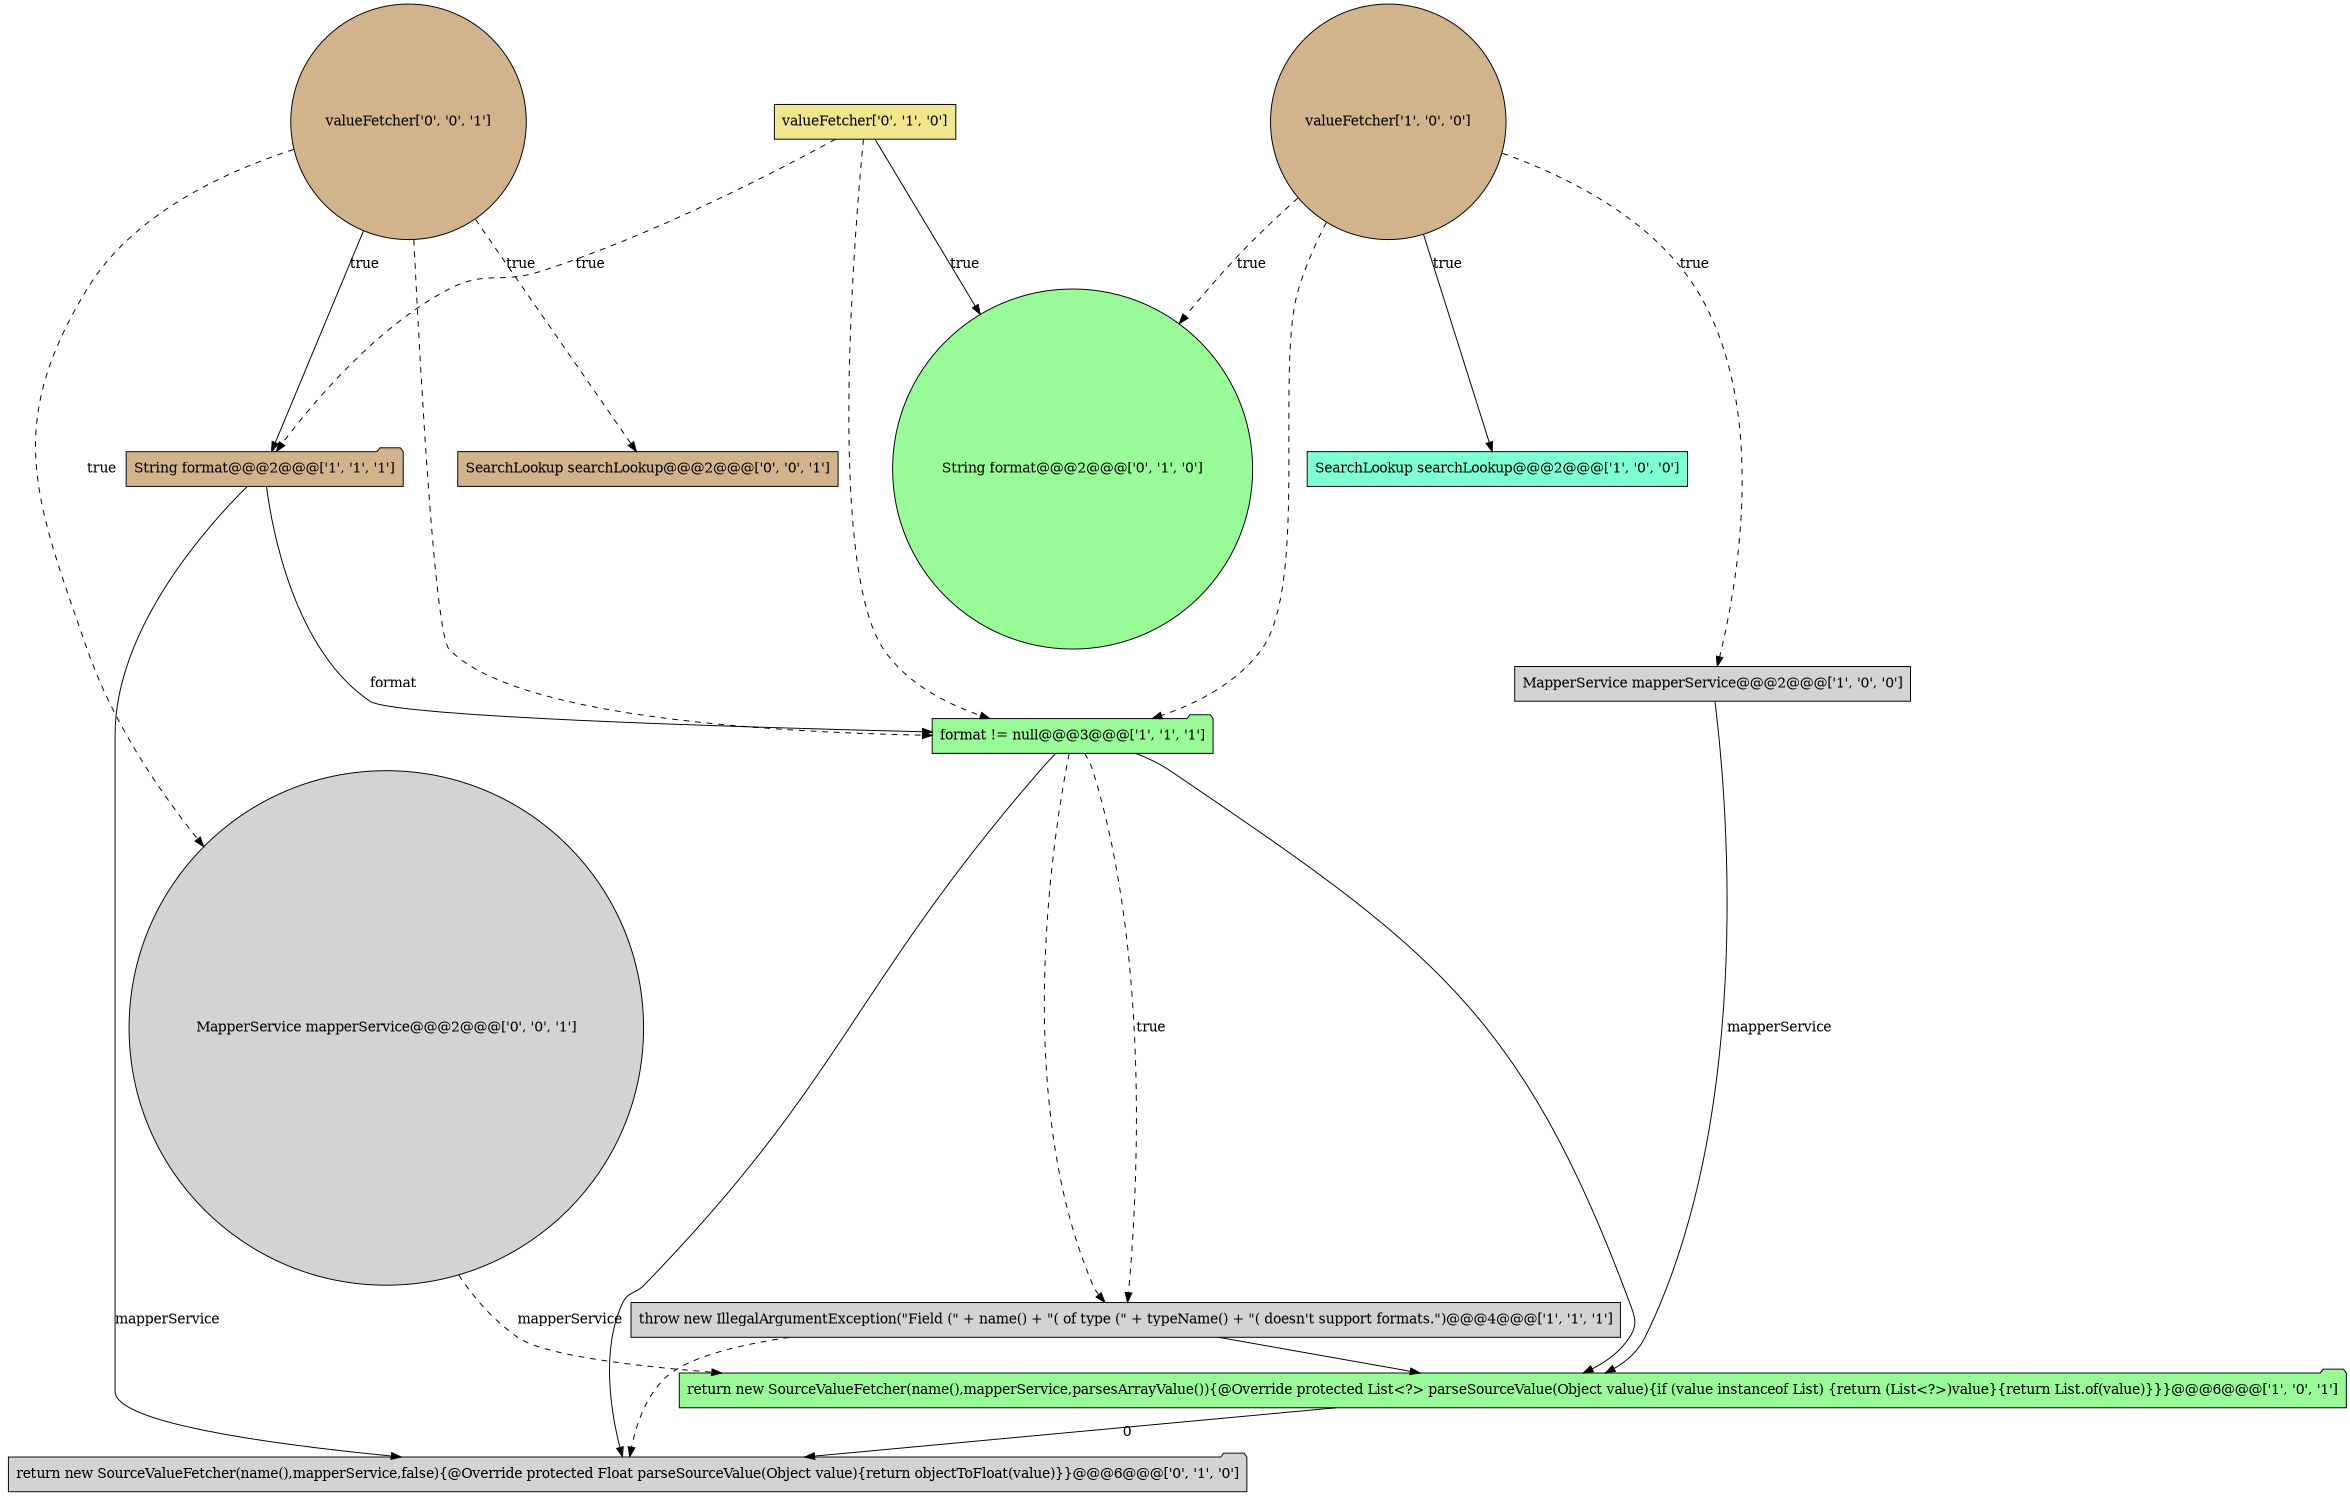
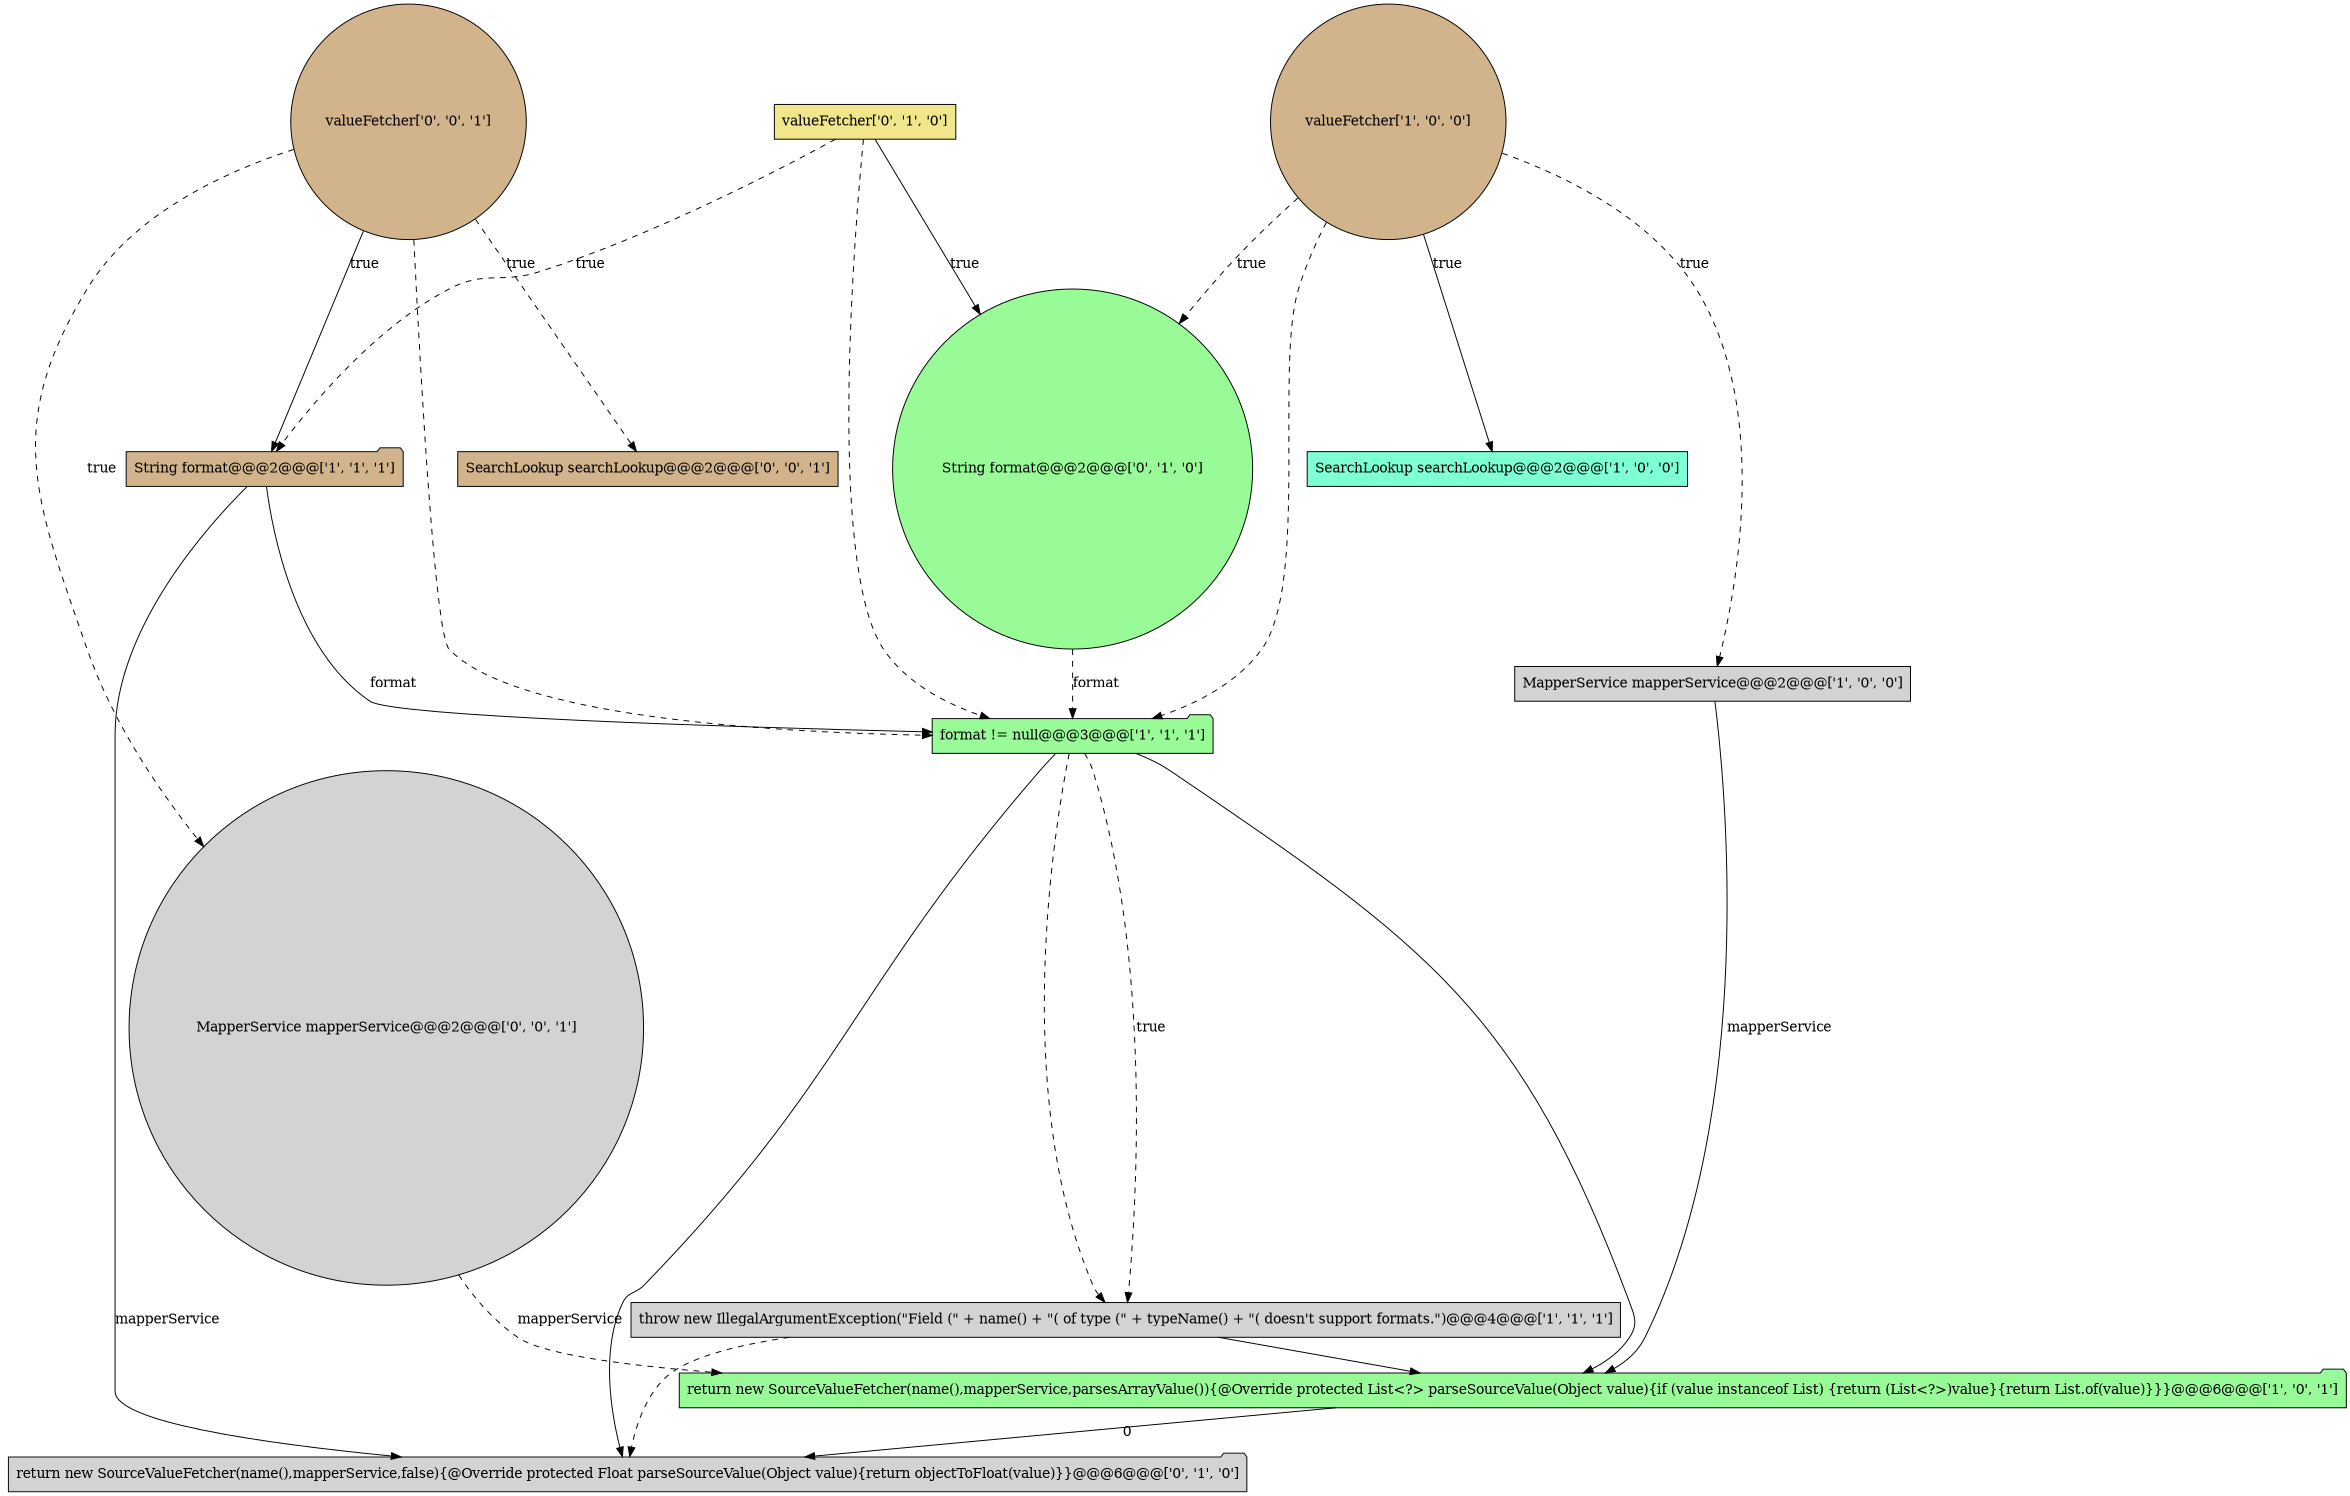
  digraph {
    node [fillcolor=tan shape=box style=filled]
    edge [style=dashed]
    n1 [label="String format@@@2@@@['1', '1', '1']" shape=folder]
    n2 [fillcolor=lightgrey label="return new SourceValueFetcher(name(),mapperService,false){@Override protected Float parseSourceValue(Object value){return objectToFloat(value)}}@@@6@@@['0', '1', '0']" shape=folder]
    n3 [fillcolor=palegreen label="format != null@@@3@@@['1', '1', '1']" shape=folder]
    n4 [fillcolor=palegreen label="return new SourceValueFetcher(name(),mapperService,parsesArrayValue()){@Override protected List<?> parseSourceValue(Object value){if (value instanceof List) {return (List<?>)value}{return List.of(value)}}}@@@6@@@['1', '0', '1']" shape=folder]
    n5 [fillcolor=lightgrey label="throw new IllegalArgumentException(\"Field (\" + name() + \"( of type (\" + typeName() + \"( doesn't support formats.\")@@@4@@@['1', '1', '1']"]
    n6 [fillcolor=palegreen label="String format@@@2@@@['0', '1', '0']" shape=circle]
    n7 [fillcolor=aquamarine label="SearchLookup searchLookup@@@2@@@['1', '0', '0']"]
    n8 [label="valueFetcher['1', '0', '0']" shape=circle]
    n9 [fillcolor=lightgrey label="MapperService mapperService@@@2@@@['1', '0', '0']"]
    n10 [label="SearchLookup searchLookup@@@2@@@['0', '0', '1']"]
    n11 [fillcolor=khaki label="valueFetcher['0', '1', '0']"]
    n12 [fillcolor=lightgrey label="MapperService mapperService@@@2@@@['0', '0', '1']" shape=circle]
    n13 [label="valueFetcher['0', '0', '1']" shape=circle]
    n1 -> n2 [label=mapperService style=solid]
    n1 -> n3 [label=format style=solid]
    n3 -> n2 [style=solid]
    n3 -> n4 [style=solid]
    n3 -> n5 [label=true]
    n3 -> n5
    n4 -> n2 [label=0 style=solid]
    n5 -> n2
    n5 -> n4 [style=solid]
+   n6 -> n3 [label=format]
    n8 -> n3
    n8 -> n6 [label=true]
    n8 -> n7 [label=true style=solid]
    n8 -> n9 [label=true]
    n9 -> n4 [label=mapperService style=solid]
    n11 -> n1 [label=true]
    n11 -> n3
    n11 -> n6 [label=true style=solid]
    n12 -> n4 [label=mapperService]
    n13 -> n1 [label=true style=solid]
    n13 -> n3
    n13 -> n10 [label=true]
    n13 -> n12 [label=true]
  }
